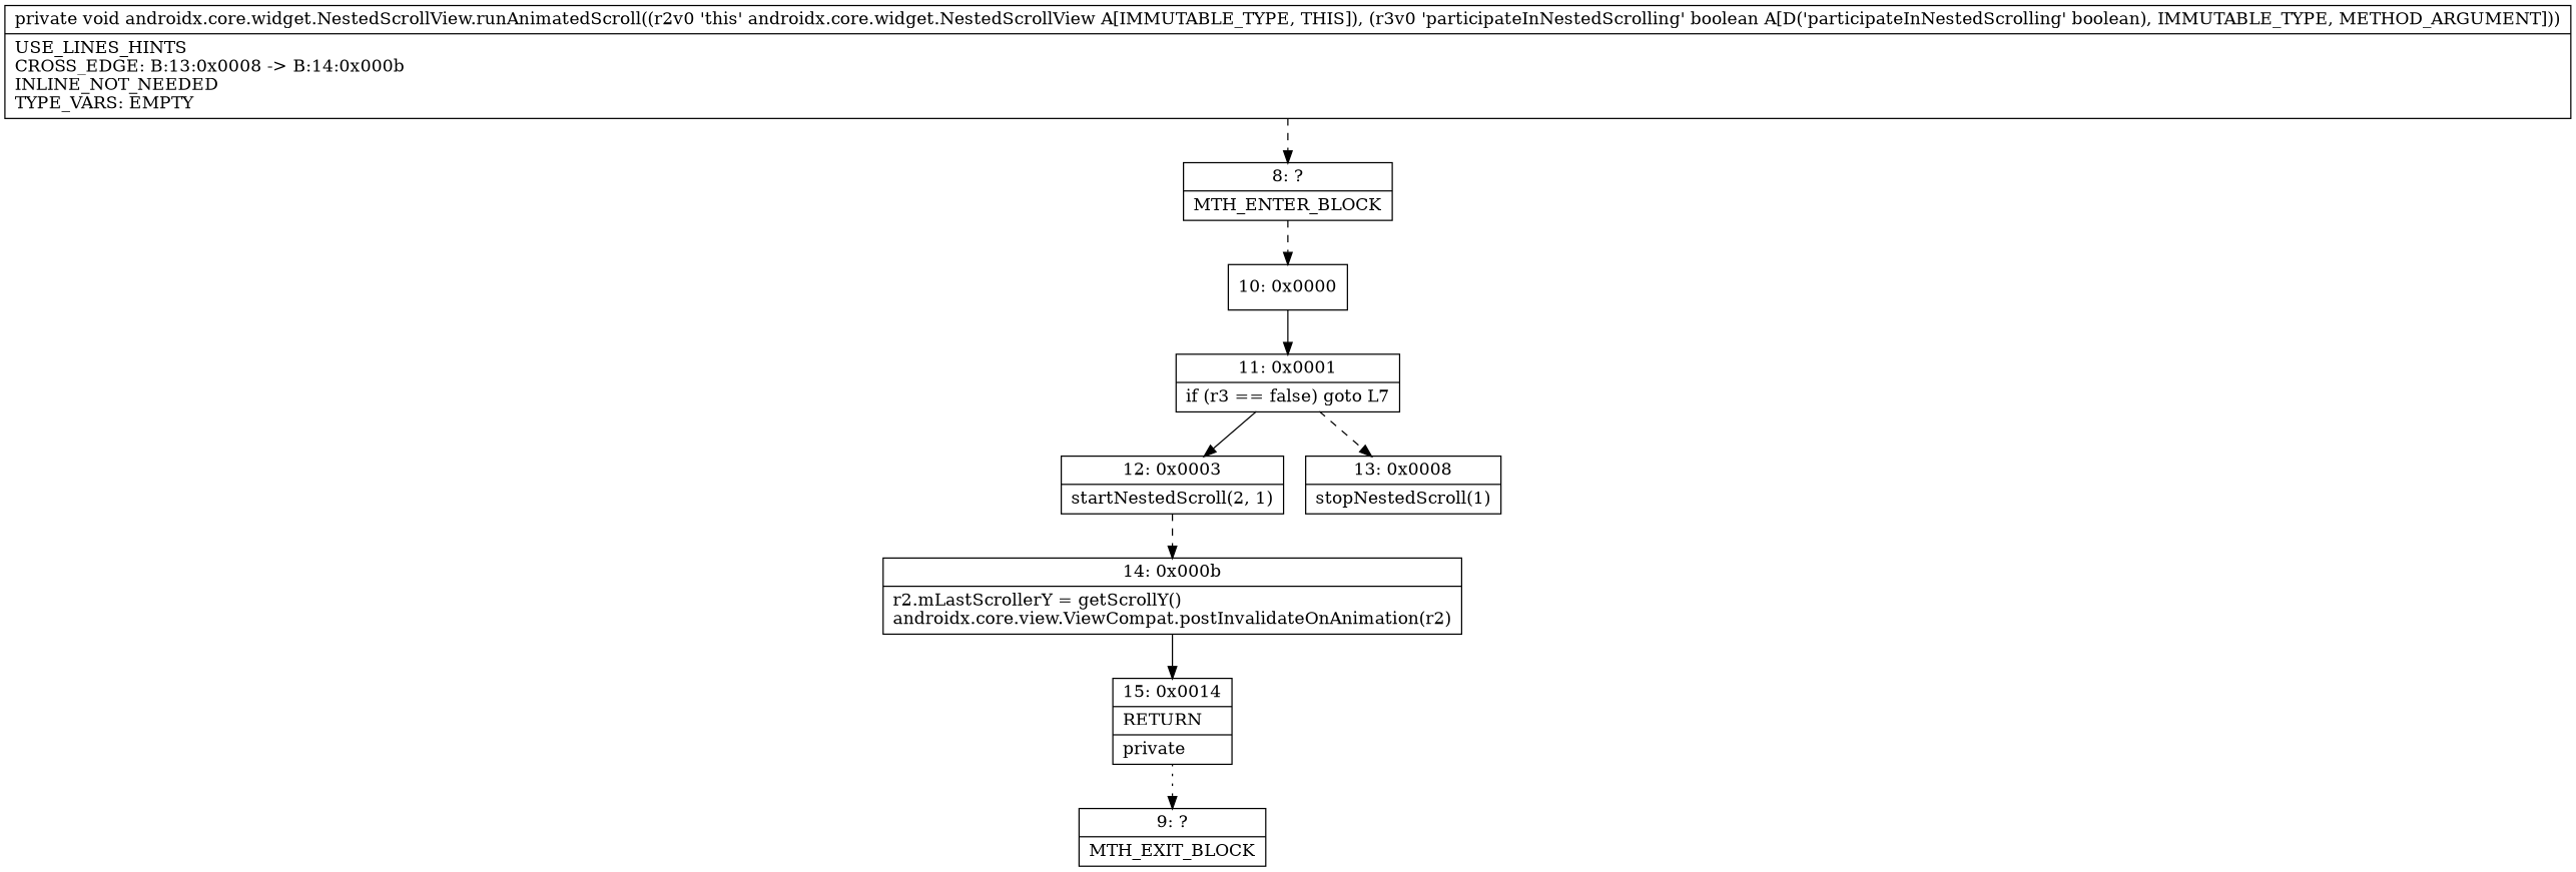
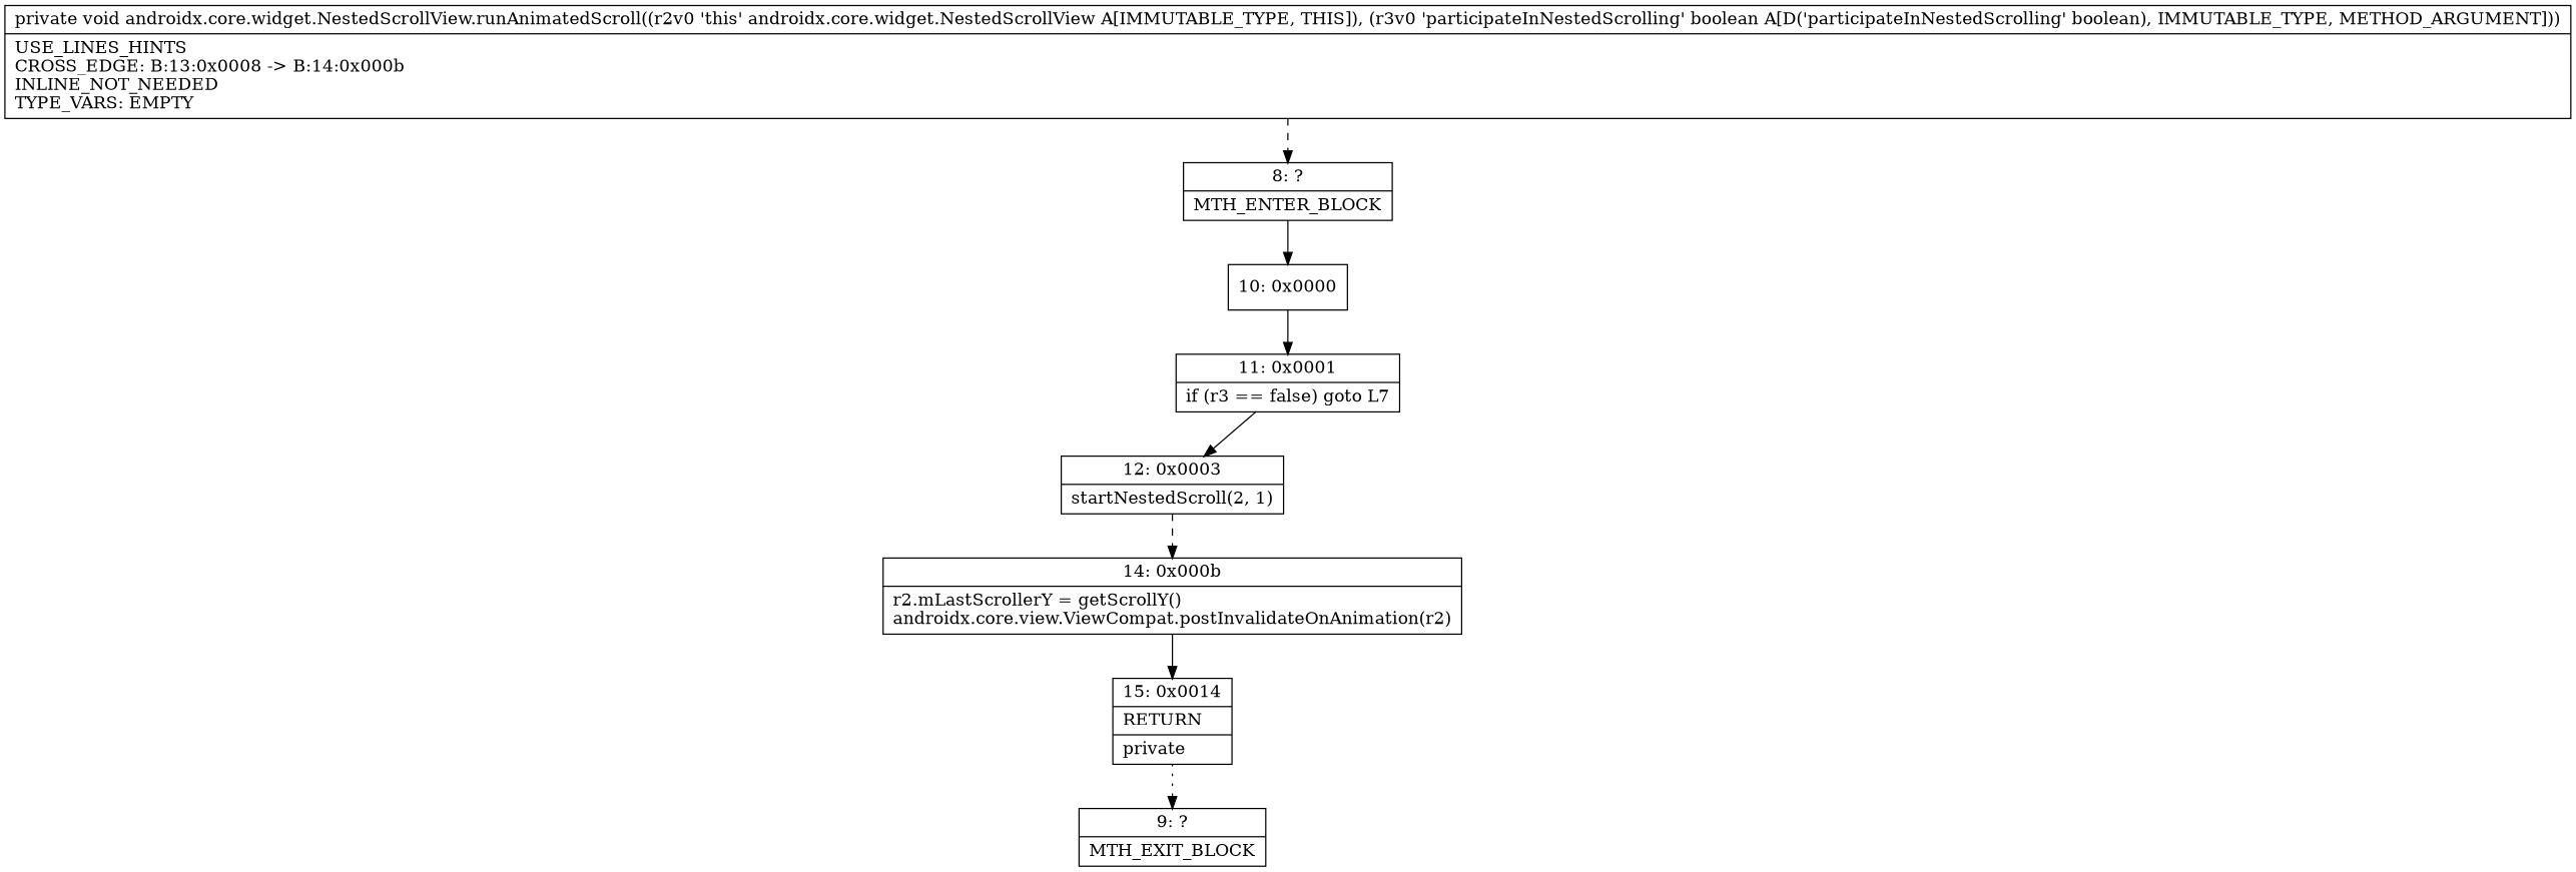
  digraph {
    node [shape=record]
    edge [style=dashed]
    n1 [label="{8\:\ ?|MTH_ENTER_BLOCK\l}"]
    n2 [label="{10\:\ 0x0000}"]
    n3 [label="{11\:\ 0x0001|if (r3 == false) goto L7\l}"]
    n4 [label="{12\:\ 0x0003|startNestedScroll(2, 1)\l}"]
-   n5 [label="{13\:\ 0x0008|stopNestedScroll(1)\l}"]
    n6 [label="{14\:\ 0x000b|r2.mLastScrollerY = getScrollY()\landroidx.core.view.ViewCompat.postInvalidateOnAnimation(r2)\l}"]
    n7 [label="{15\:\ 0x0014|RETURN\l|private\l}"]
    n8 [label="{9\:\ ?|MTH_EXIT_BLOCK\l}"]
    n9 [label="{private void androidx.core.widget.NestedScrollView.runAnimatedScroll((r2v0 'this' androidx.core.widget.NestedScrollView A[IMMUTABLE_TYPE, THIS]), (r3v0 'participateInNestedScrolling' boolean A[D('participateInNestedScrolling' boolean), IMMUTABLE_TYPE, METHOD_ARGUMENT]))  | USE_LINES_HINTS\lCROSS_EDGE: B:13:0x0008 \-\> B:14:0x000b\lINLINE_NOT_NEEDED\lTYPE_VARS: EMPTY\l}"]
-   n1 -> n2
+   n1 -> n2 [style=solid]
    n2 -> n3 [style=solid]
    n3 -> n4 [style=solid]
-   n3 -> n5
    n4 -> n6
    n6 -> n7 [style=solid]
    n7 -> n8 [style=dotted]
    n9 -> n1
  }
